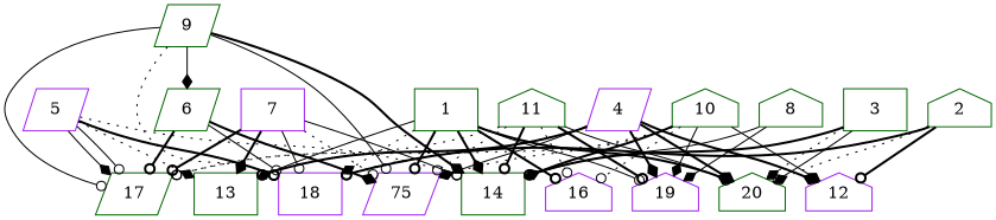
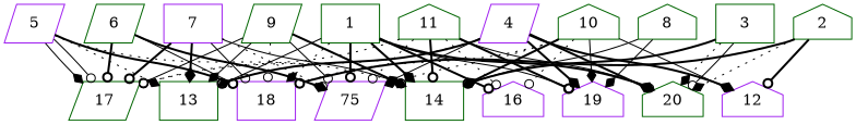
  digraph {
    node [alpha=0.12 color=darkgreen shape=house]
    edge [arrowhead=odot style=bold]
    1 [alpha=0.02 expect_size=10673152 shape=box]
    13 [alpha=0.16 expect_size=10255360 shape=box]
    14 [alpha=0.14 expect_size=12712960 shape=box]
    n4 [alpha=0.06 color=purple expect_size=40790016 label=75 shape=parallelogram]
    16 [alpha=0.18 color=purple expect_size=45502464]
    18 [alpha=0.19 color=purple expect_size=51386368 shape=box]
    19 [alpha=0.05 color=purple expect_size=32579584]
    20 [alpha=0.13 expect_size=48012288]
    2 [alpha=0.13 expect_size=30619648]
    12 [color=purple expect_size=26441728]
    3 [alpha=0.01 expect_size=11177984 shape=box]
    4 [color=purple expect_size=38790144 shape=parallelogram]
    17 [alpha=0.09 expect_size=23753728 shape=parallelogram]
    5 [alpha=0.02 color=purple expect_size=29050880 shape=parallelogram]
    6 [alpha=0.11 expect_size=6548480 shape=parallelogram]
    7 [color=purple expect_size=35391488 shape=box]
    8 [expect_size=17367040]
    9 [alpha=0.07 expect_size=13127680 shape=parallelogram]
    10 [alpha=0.07 expect_size=27628544]
    11 [alpha=0.19 expect_size=21460992]
    1 -> 13 [arrowhead=diamond style=solid]
    1 -> 14 [arrowhead=diamond]
    1 -> n4
    1 -> 16
    1 -> 18 [arrowhead=diamond style=dotted]
    1 -> 19 [style=solid]
    1 -> 20 [arrowhead=diamond]
    2 -> 18
    2 -> 20 [arrowhead=diamond style=dotted]
    2 -> 12
    3 -> 14
    3 -> 20 [arrowhead=diamond style=dotted]
    3 -> 20 [style=solid]
    4 -> 13
    4 -> n4 [arrowhead=diamond style=solid]
    4 -> 19 [arrowhead=diamond]
    4 -> 20 [arrowhead=diamond]
    4 -> 12 [arrowhead=diamond]
    4 -> 17 [style=dotted]
    5 -> 13 [arrowhead=diamond style=dotted]
    5 -> 14 [style=dotted]
    5 -> 18
    5 -> 17 [arrowhead=diamond style=solid]
    5 -> 17 [style=solid]
    6 -> n4 [arrowhead=diamond]
    6 -> 18 [style=solid]
    6 -> 17
    7 -> 13 [arrowhead=diamond]
    7 -> 14 [style=solid]
    7 -> n4 [style=dotted]
    7 -> 18 [style=solid]
    7 -> 17
    8 -> 14 [arrowhead=diamond style=solid]
    8 -> 19 [arrowhead=diamond style=solid]
-   9 -> 6 [arrowhead=diamond style=solid]
+   9 -> 13 [arrowhead=diamond style=solid]
    9 -> 14 [arrowhead=diamond]
    9 -> n4 [style=solid]
    9 -> 18 [style=dotted]
    9 -> 17 [style=solid]
    10 -> 14 [arrowhead=diamond]
    10 -> n4 [arrowhead=diamond style=dotted]
    10 -> 16 [style=dotted]
    10 -> 18 [style=dotted]
    10 -> 19 [arrowhead=diamond style=solid]
    10 -> 12 [arrowhead=diamond style=solid]
    11 -> 14
    11 -> n4 [style=dotted]
    11 -> 16 [style=dotted]
    11 -> 19
    11 -> 20 [style=solid]
    11 -> 17 [style=dotted]
  }
